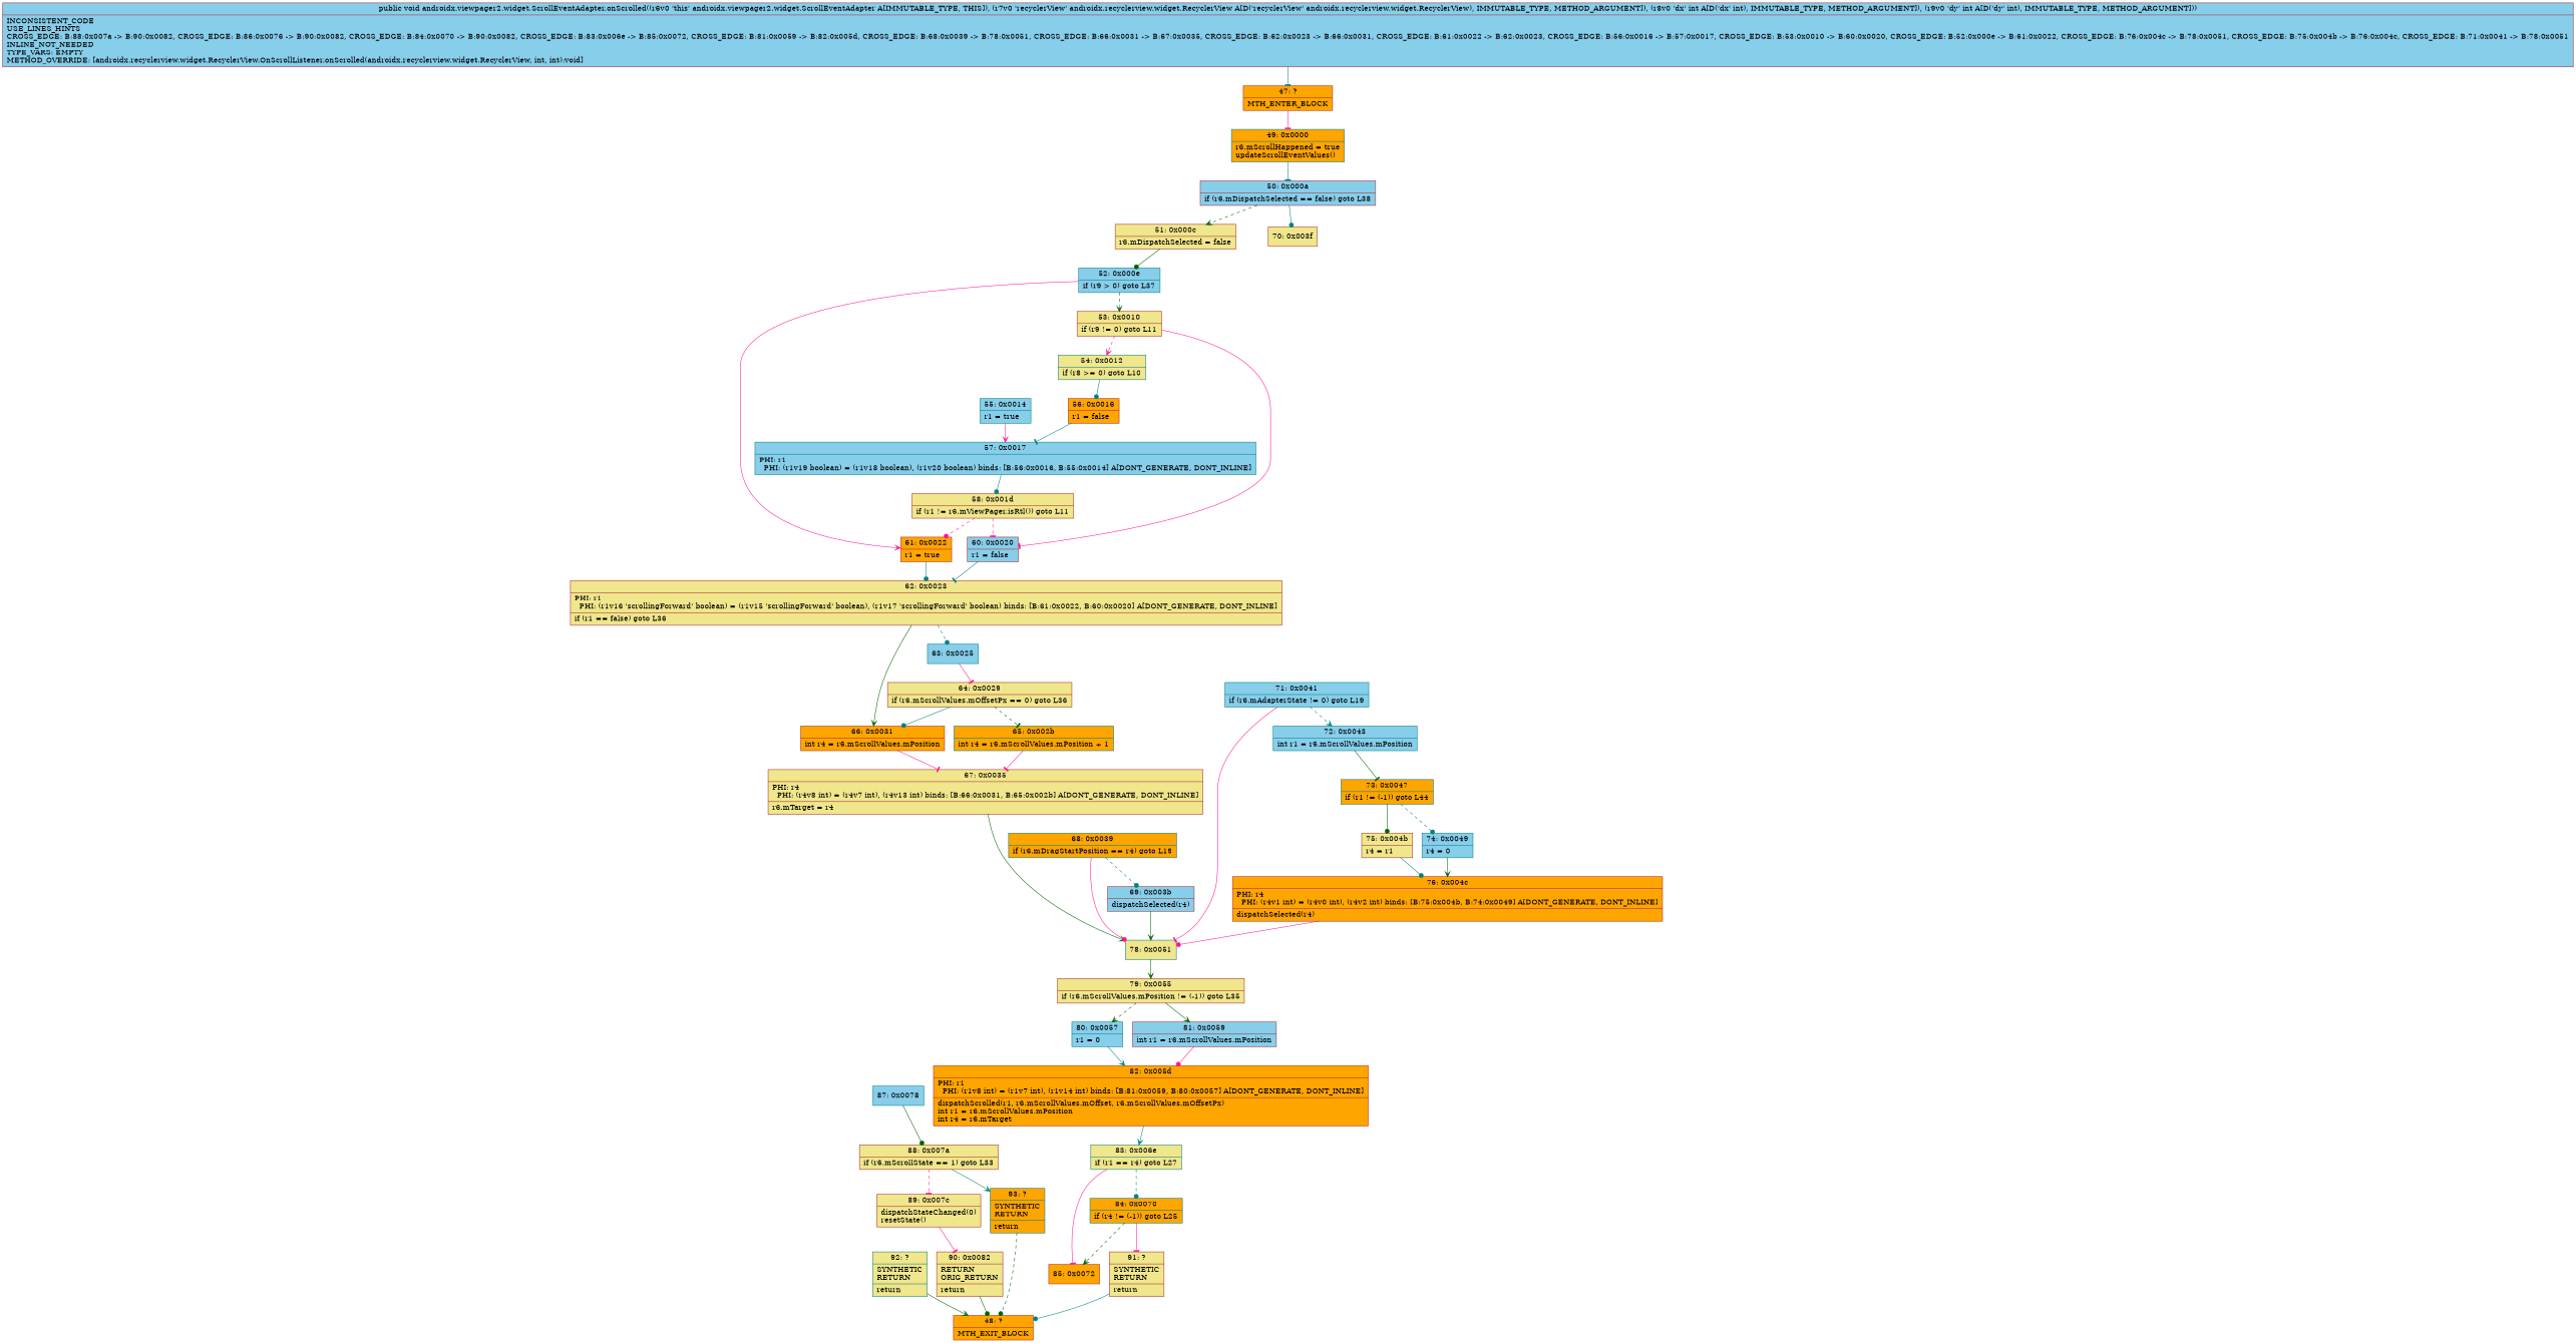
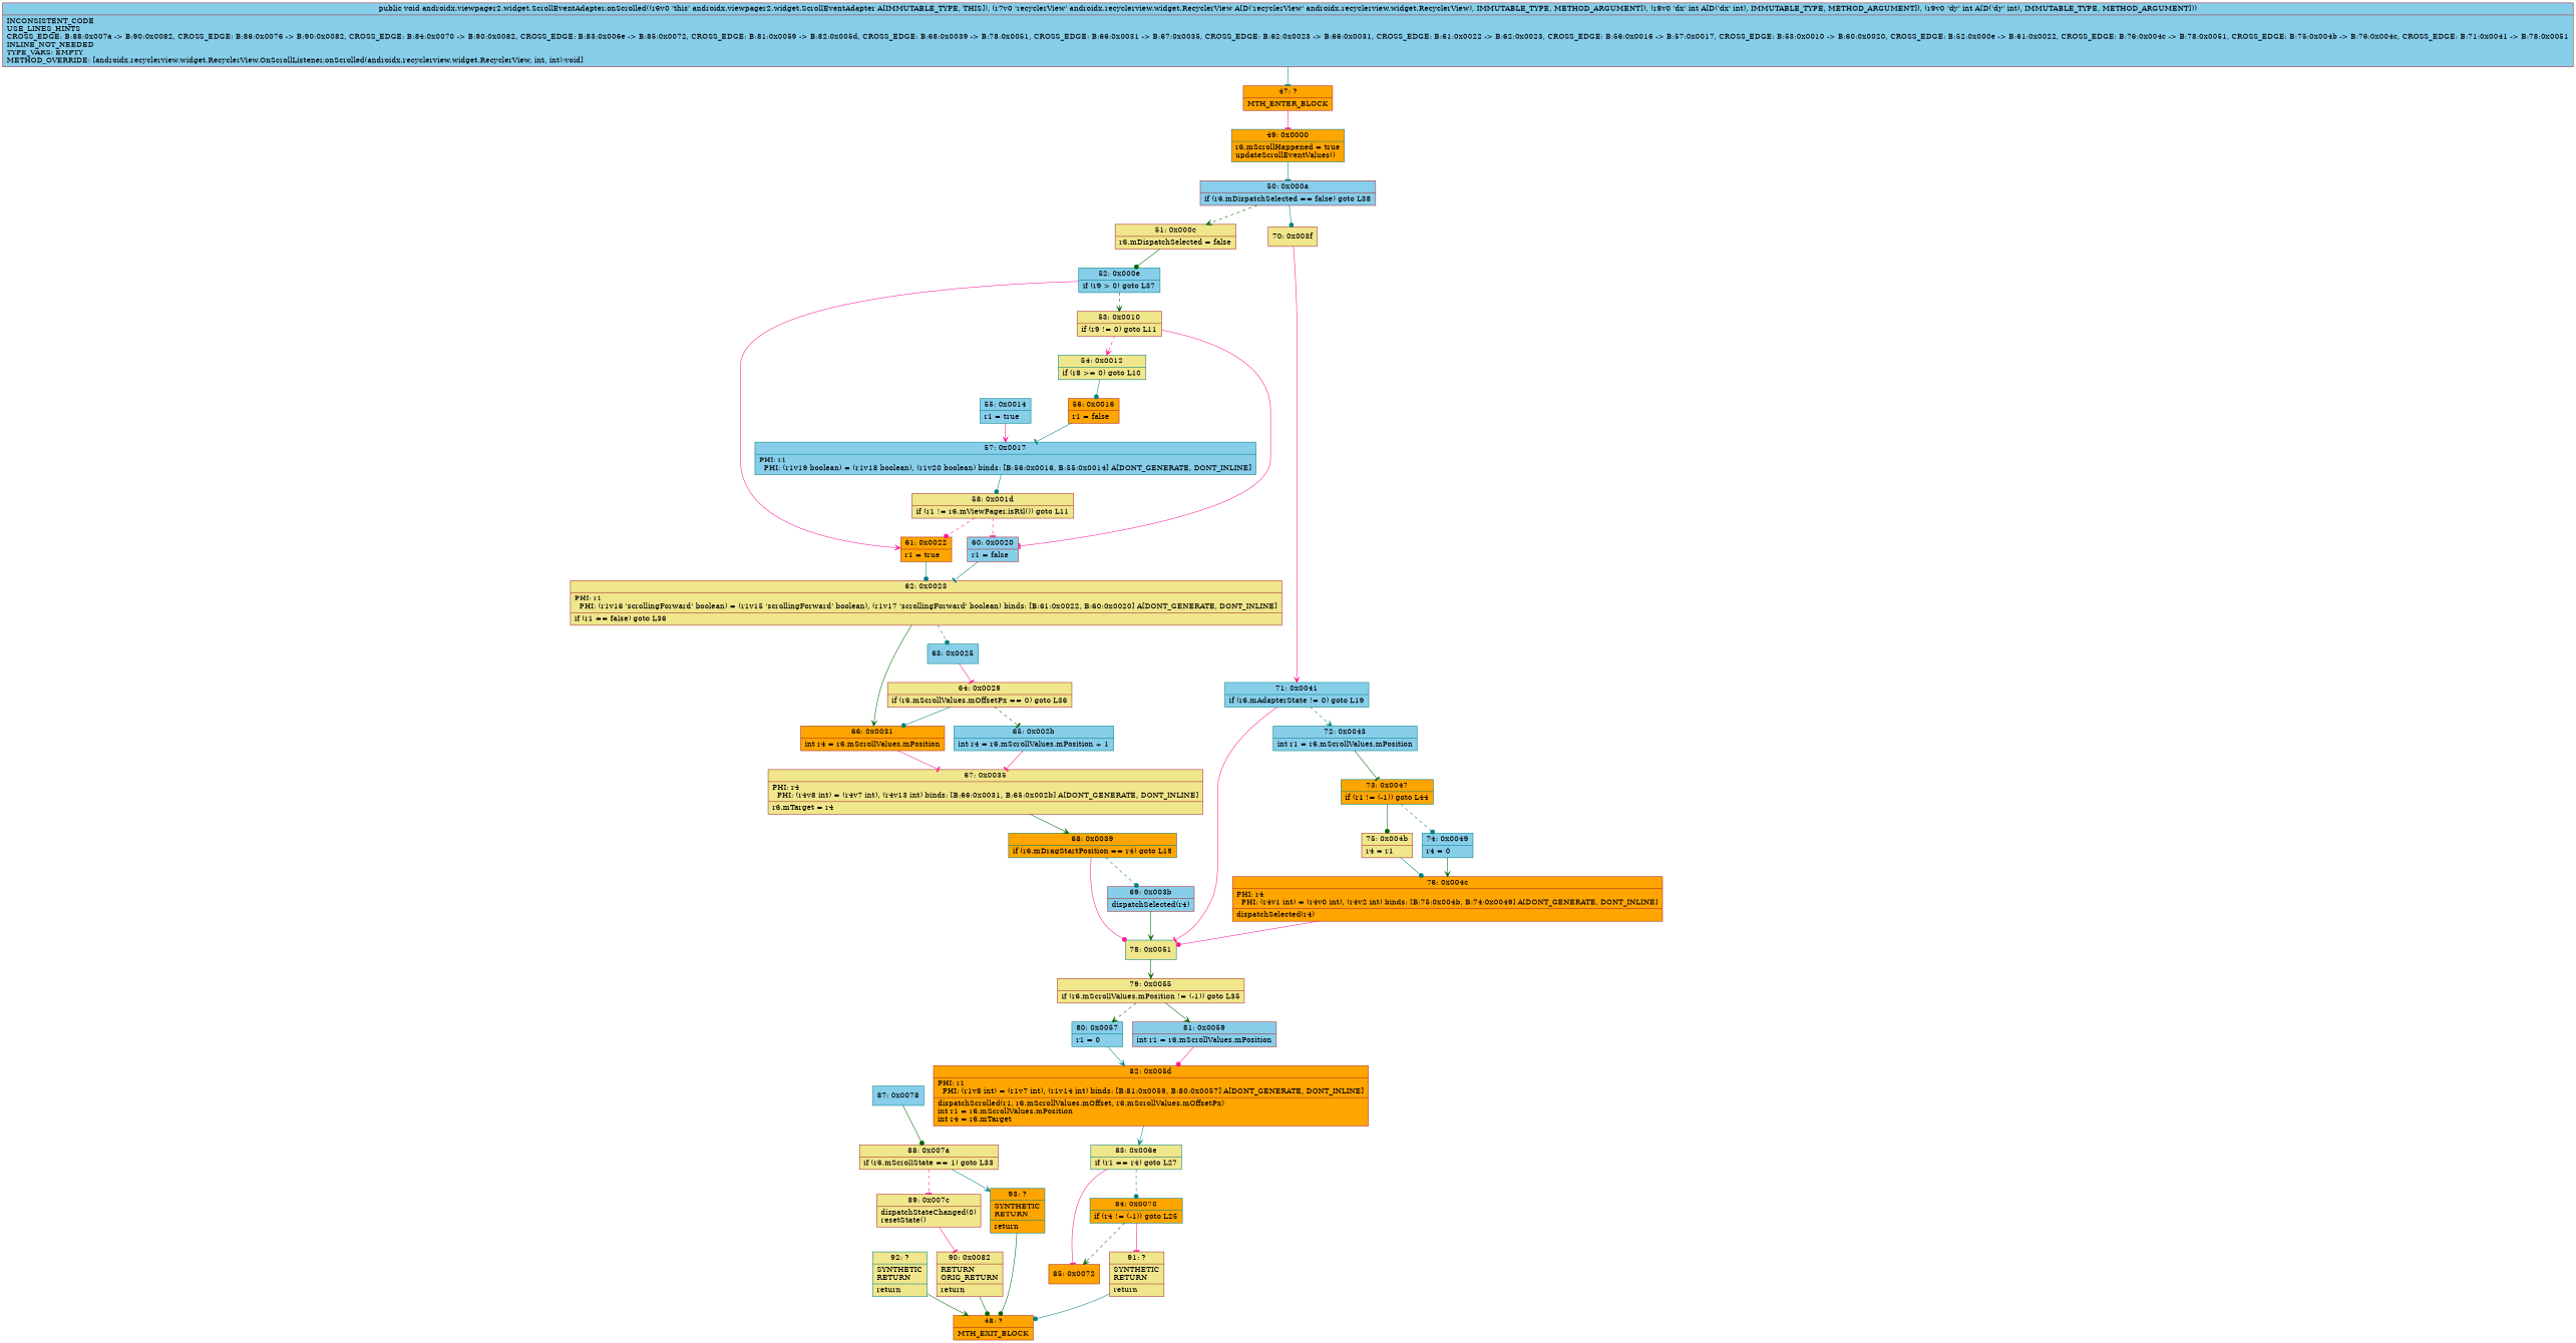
  digraph {
    node [color=brown fillcolor=khaki shape=record style=filled]
    edge [arrowhead=dot color=deeppink]
    n1 [fillcolor=orange label="{47\:\ ?|MTH_ENTER_BLOCK\l}"]
    n2 [color=teal fillcolor=orange label="{49\:\ 0x0000|r6.mScrollHappened = true\lupdateScrollEventValues()\l}"]
    n3 [fillcolor=skyblue label="{50\:\ 0x000a|if (r6.mDispatchSelected == false) goto L38\l}"]
    n4 [label="{51\:\ 0x000c|r6.mDispatchSelected = false\l}"]
    n5 [label="{70\:\ 0x003f}"]
    n6 [color=teal fillcolor=skyblue label="{52\:\ 0x000e|if (r9 \> 0) goto L37\l}"]
    n7 [color=teal fillcolor=skyblue label="{71\:\ 0x0041|if (r6.mAdapterState != 0) goto L19\l}"]
    n8 [label="{53\:\ 0x0010|if (r9 != 0) goto L11\l}"]
    n9 [fillcolor=orange label="{61\:\ 0x0022|r1 = true\l}"]
    n10 [color=teal label="{54\:\ 0x0012|if (r8 \>= 0) goto L10\l}"]
    n11 [fillcolor=skyblue label="{60\:\ 0x0020|r1 = false\l}"]
    n12 [label="{62\:\ 0x0023|PHI: r1 \l  PHI: (r1v16 'scrollingForward' boolean) = (r1v15 'scrollingForward' boolean), (r1v17 'scrollingForward' boolean) binds: [B:61:0x0022, B:60:0x0020] A[DONT_GENERATE, DONT_INLINE]\l|if (r1 == false) goto L36\l}"]
    n13 [fillcolor=orange label="{56\:\ 0x0016|r1 = false\l}"]
    n14 [color=teal fillcolor=skyblue label="{55\:\ 0x0014|r1 = true\l}"]
    n15 [color=teal fillcolor=skyblue label="{57\:\ 0x0017|PHI: r1 \l  PHI: (r1v19 boolean) = (r1v18 boolean), (r1v20 boolean) binds: [B:56:0x0016, B:55:0x0014] A[DONT_GENERATE, DONT_INLINE]\l}"]
    n16 [label="{58\:\ 0x001d|if (r1 != r6.mViewPager.isRtl()) goto L11\l}"]
    n17 [color=teal fillcolor=skyblue label="{63\:\ 0x0025}"]
    n18 [fillcolor=orange label="{66\:\ 0x0031|int r4 = r6.mScrollValues.mPosition\l}"]
    n19 [label="{64\:\ 0x0029|if (r6.mScrollValues.mOffsetPx == 0) goto L36\l}"]
    n20 [label="{67\:\ 0x0035|PHI: r4 \l  PHI: (r4v8 int) = (r4v7 int), (r4v13 int) binds: [B:66:0x0031, B:65:0x002b] A[DONT_GENERATE, DONT_INLINE]\l|r6.mTarget = r4\l}"]
-   n21 [color=teal fillcolor=orange label="{65\:\ 0x002b|int r4 = r6.mScrollValues.mPosition + 1\l}"]
+   n21 [color=teal fillcolor=skyblue label="{65\:\ 0x002b|int r4 = r6.mScrollValues.mPosition + 1\l}"]
    n22 [color=teal fillcolor=orange label="{68\:\ 0x0039|if (r6.mDragStartPosition == r4) goto L19\l}"]
    n23 [fillcolor=skyblue label="{69\:\ 0x003b|dispatchSelected(r4)\l}"]
    n24 [color=teal label="{78\:\ 0x0051}"]
    n25 [label="{79\:\ 0x0055|if (r6.mScrollValues.mPosition != (\-1)) goto L35\l}"]
    n26 [color=teal fillcolor=skyblue label="{80\:\ 0x0057|r1 = 0\l}"]
    n27 [fillcolor=skyblue label="{81\:\ 0x0059|int r1 = r6.mScrollValues.mPosition\l}"]
    n28 [fillcolor=orange label="{82\:\ 0x005d|PHI: r1 \l  PHI: (r1v8 int) = (r1v7 int), (r1v14 int) binds: [B:81:0x0059, B:80:0x0057] A[DONT_GENERATE, DONT_INLINE]\l|dispatchScrolled(r1, r6.mScrollValues.mOffset, r6.mScrollValues.mOffsetPx)\lint r1 = r6.mScrollValues.mPosition\lint r4 = r6.mTarget\l}"]
    n29 [color=teal label="{83\:\ 0x006e|if (r1 == r4) goto L27\l}"]
    n30 [color=teal fillcolor=orange label="{84\:\ 0x0070|if (r4 != (\-1)) goto L25\l}"]
    n31 [fillcolor=orange label="{85\:\ 0x0072}"]
    n32 [label="{91\:\ ?|SYNTHETIC\lRETURN\l|return\l}"]
    n33 [fillcolor=orange label="{48\:\ ?|MTH_EXIT_BLOCK\l}"]
    n34 [color=teal fillcolor=skyblue label="{87\:\ 0x0078}"]
    n35 [label="{88\:\ 0x007a|if (r6.mScrollState == 1) goto L33\l}"]
    n36 [color=teal label="{92\:\ ?|SYNTHETIC\lRETURN\l|return\l}"]
    n37 [label="{89\:\ 0x007c|dispatchStateChanged(0)\lresetState()\l}"]
    n38 [color=teal fillcolor=orange label="{93\:\ ?|SYNTHETIC\lRETURN\l|return\l}"]
    n39 [label="{90\:\ 0x0082|RETURN\lORIG_RETURN\l|return\l}"]
    n40 [color=teal fillcolor=skyblue label="{72\:\ 0x0043|int r1 = r6.mScrollValues.mPosition\l}"]
    n41 [color=teal fillcolor=orange label="{73\:\ 0x0047|if (r1 != (\-1)) goto L44\l}"]
    n42 [color=teal fillcolor=skyblue label="{74\:\ 0x0049|r4 = 0\l}"]
    n43 [label="{75\:\ 0x004b|r4 = r1\l}"]
    n44 [fillcolor=orange label="{76\:\ 0x004c|PHI: r4 \l  PHI: (r4v1 int) = (r4v0 int), (r4v2 int) binds: [B:75:0x004b, B:74:0x0049] A[DONT_GENERATE, DONT_INLINE]\l|dispatchSelected(r4)\l}"]
    n45 [fillcolor=skyblue label="{public void androidx.viewpager2.widget.ScrollEventAdapter.onScrolled((r6v0 'this' androidx.viewpager2.widget.ScrollEventAdapter A[IMMUTABLE_TYPE, THIS]), (r7v0 'recyclerView' androidx.recyclerview.widget.RecyclerView A[D('recyclerView' androidx.recyclerview.widget.RecyclerView), IMMUTABLE_TYPE, METHOD_ARGUMENT]), (r8v0 'dx' int A[D('dx' int), IMMUTABLE_TYPE, METHOD_ARGUMENT]), (r9v0 'dy' int A[D('dy' int), IMMUTABLE_TYPE, METHOD_ARGUMENT]))  | INCONSISTENT_CODE\lUSE_LINES_HINTS\lCROSS_EDGE: B:88:0x007a \-\> B:90:0x0082, CROSS_EDGE: B:86:0x0076 \-\> B:90:0x0082, CROSS_EDGE: B:84:0x0070 \-\> B:90:0x0082, CROSS_EDGE: B:83:0x006e \-\> B:85:0x0072, CROSS_EDGE: B:81:0x0059 \-\> B:82:0x005d, CROSS_EDGE: B:68:0x0039 \-\> B:78:0x0051, CROSS_EDGE: B:66:0x0031 \-\> B:67:0x0035, CROSS_EDGE: B:62:0x0023 \-\> B:66:0x0031, CROSS_EDGE: B:61:0x0022 \-\> B:62:0x0023, CROSS_EDGE: B:56:0x0016 \-\> B:57:0x0017, CROSS_EDGE: B:53:0x0010 \-\> B:60:0x0020, CROSS_EDGE: B:52:0x000e \-\> B:61:0x0022, CROSS_EDGE: B:76:0x004c \-\> B:78:0x0051, CROSS_EDGE: B:75:0x004b \-\> B:76:0x004c, CROSS_EDGE: B:71:0x0041 \-\> B:78:0x0051\lINLINE_NOT_NEEDED\lTYPE_VARS: EMPTY\lMETHOD_OVERRIDE: [androidx.recyclerview.widget.RecyclerView.OnScrollListener.onScrolled(androidx.recyclerview.widget.RecyclerView, int, int):void]\l}"]
    n1 -> n2 [arrowhead=tee]
    n2 -> n3 [arrowhead=tee color=teal]
    n3 -> n4 [arrowhead=vee color=darkgreen style=dashed]
    n3 -> n5 [color=teal]
    n4 -> n6 [color=darkgreen]
+   n5 -> n7 [arrowhead=vee]
    n6 -> n8 [arrowhead=vee color=darkgreen style=dashed]
    n6 -> n9 [arrowhead=vee]
    n7 -> n24 [arrowhead=tee]
    n7 -> n40 [arrowhead=vee color=teal style=dashed]
    n8 -> n10 [arrowhead=vee style=dashed]
    n8 -> n11 [arrowhead=tee]
    n9 -> n12 [color=teal]
    n10 -> n13 [color=teal]
    n11 -> n12 [arrowhead=tee color=teal]
    n12 -> n17 [color=teal style=dashed]
    n12 -> n18 [arrowhead=vee color=darkgreen]
    n13 -> n15 [arrowhead=tee color=teal]
    n14 -> n15 [arrowhead=vee]
    n15 -> n16 [color=teal]
    n16 -> n9 [style=dashed]
    n16 -> n11 [arrowhead=tee style=dashed]
    n17 -> n19 [arrowhead=tee]
    n18 -> n20 [arrowhead=tee]
    n19 -> n18 [color=teal]
    n19 -> n21 [arrowhead=tee color=darkgreen style=dashed]
-   n20 -> n24 [arrowhead=vee color=darkgreen]
+   n20 -> n22 [arrowhead=vee color=darkgreen]
    n21 -> n20 [arrowhead=tee]
    n22 -> n23 [color=teal style=dashed]
    n22 -> n24
    n23 -> n24 [arrowhead=vee color=darkgreen]
    n24 -> n25 [arrowhead=vee color=darkgreen]
    n25 -> n26 [arrowhead=vee color=darkgreen style=dashed]
    n25 -> n27 [arrowhead=vee color=darkgreen]
    n26 -> n28 [arrowhead=vee color=teal]
    n27 -> n28
    n28 -> n29 [arrowhead=vee color=teal]
    n29 -> n30 [color=teal style=dashed]
    n29 -> n31 [arrowhead=tee]
    n30 -> n31 [arrowhead=vee color=darkgreen style=dashed]
    n30 -> n32 [arrowhead=tee]
    n32 -> n33 [color=teal]
    n34 -> n35 [color=darkgreen]
    n35 -> n37 [arrowhead=tee style=dashed]
    n35 -> n38 [arrowhead=vee color=teal]
    n36 -> n33 [arrowhead=vee color=darkgreen]
    n37 -> n39 [arrowhead=tee]
-   n38 -> n33 [color=darkgreen style=dashed]
+   n38 -> n33 [color=darkgreen]
    n39 -> n33 [color=darkgreen]
    n40 -> n41 [arrowhead=tee color=darkgreen]
    n41 -> n42 [color=teal style=dashed]
    n41 -> n43 [color=darkgreen]
    n42 -> n44 [arrowhead=vee color=darkgreen]
    n43 -> n44 [color=teal]
    n44 -> n24
    n45 -> n1 [arrowhead=tee color=teal]
  }
